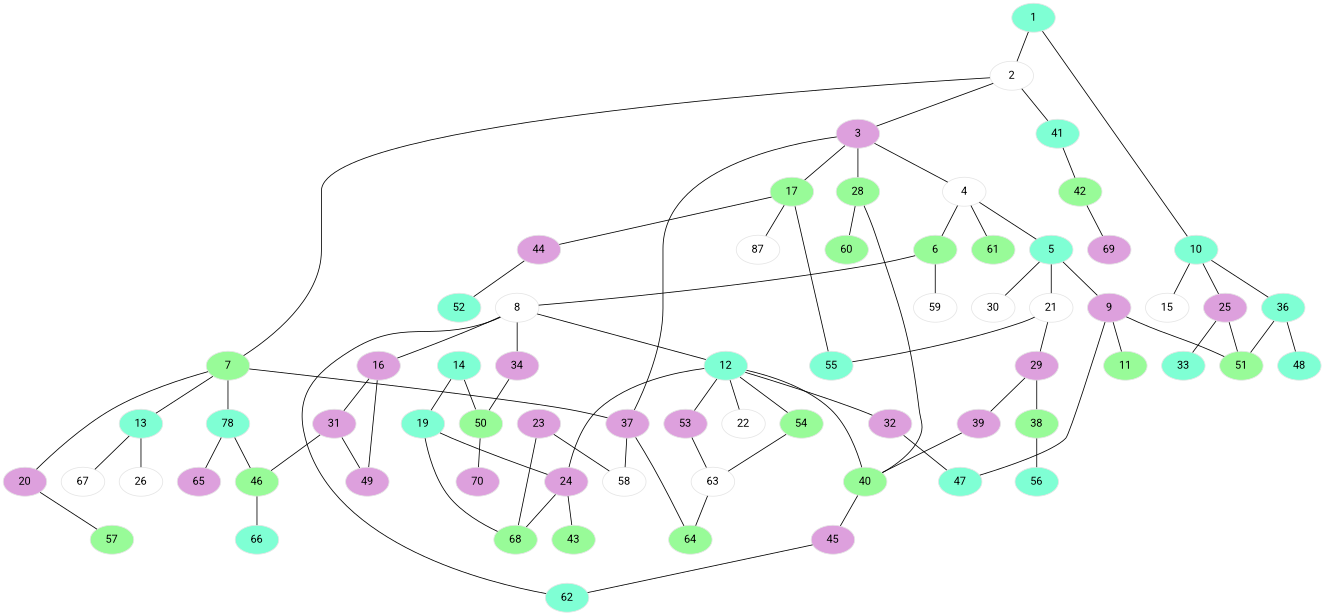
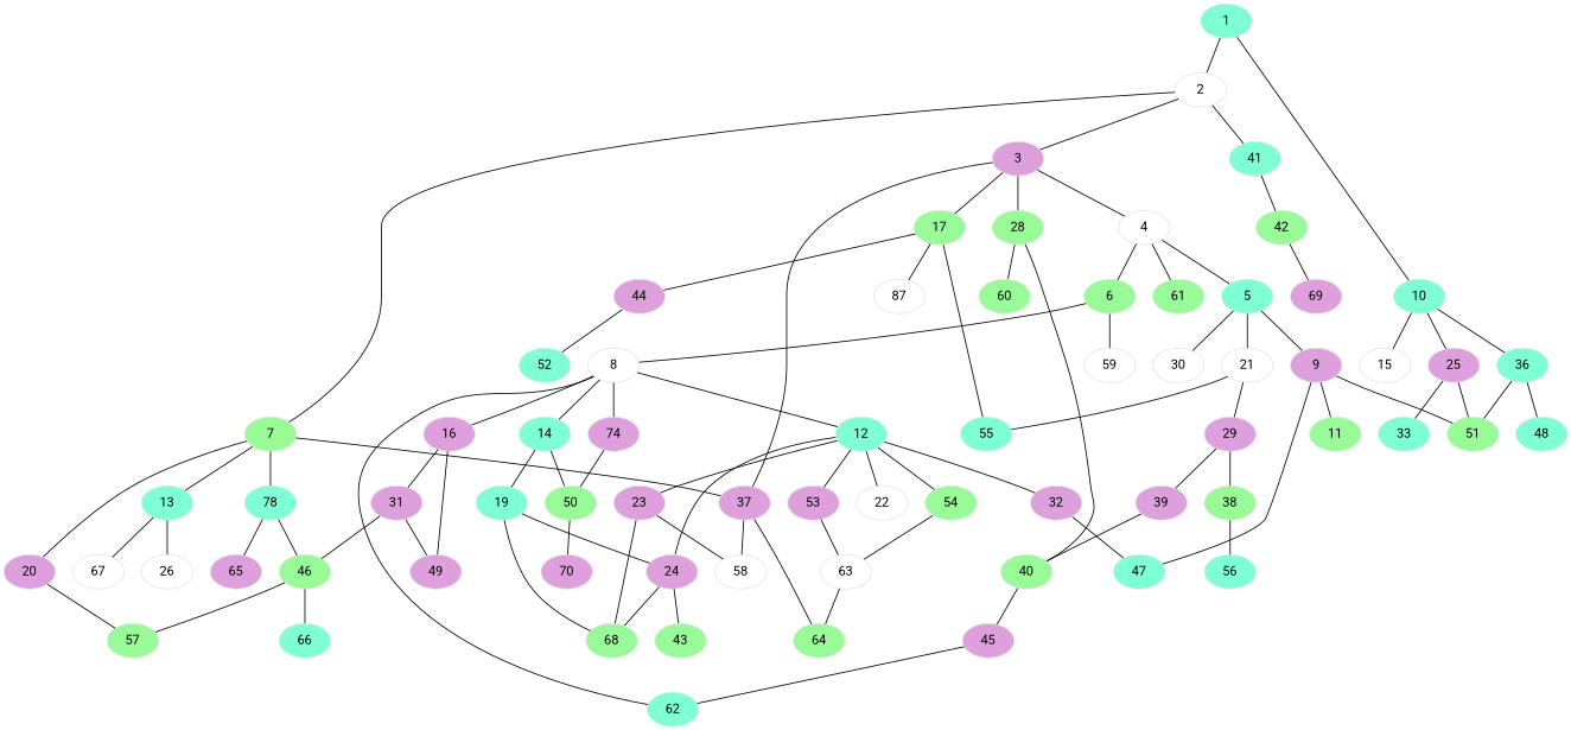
  graph {
    fontname=Roboto
    node [color=gray90 fillcolor=plum fontname=Roboto style=filled]
    edge [fontname=Roboto]
    1 [fillcolor=aquamarine]
    2 [fillcolor=white]
    10 [fillcolor=aquamarine]
    3
    7 [fillcolor=palegreen]
    41 [fillcolor=aquamarine]
    15 [fillcolor=white]
    25
    36 [fillcolor=aquamarine]
    4 [fillcolor=white]
    17 [fillcolor=palegreen]
    28 [fillcolor=palegreen]
    37
    13 [fillcolor=aquamarine]
    n15 [fillcolor=aquamarine label=78]
    20
    42 [fillcolor=palegreen]
    5 [fillcolor=aquamarine]
    6 [fillcolor=palegreen]
    61 [fillcolor=palegreen]
    n21 [fillcolor=white label=87]
    44
    55 [fillcolor=aquamarine]
    40 [fillcolor=palegreen]
    60 [fillcolor=palegreen]
    58 [fillcolor=white]
    64 [fillcolor=palegreen]
    9
    21 [fillcolor=white]
    30 [fillcolor=white]
    8 [fillcolor=white]
    59 [fillcolor=white]
    11 [fillcolor=palegreen]
    47 [fillcolor=aquamarine]
    51 [fillcolor=palegreen]
    29
    12 [fillcolor=aquamarine]
    14 [fillcolor=aquamarine]
    16
-   34
+   34 [label=74]
    62 [fillcolor=aquamarine]
    26 [fillcolor=white]
    67 [fillcolor=white]
    46 [fillcolor=palegreen]
    65
    57 [fillcolor=palegreen]
    22 [fillcolor=white]
    23
    24
    32
    53
    54 [fillcolor=palegreen]
    19 [fillcolor=aquamarine]
    50 [fillcolor=palegreen]
    31
    49
    33 [fillcolor=aquamarine]
    48 [fillcolor=aquamarine]
    68 [fillcolor=palegreen]
    43 [fillcolor=palegreen]
    63 [fillcolor=white]
    70
    52 [fillcolor=aquamarine]
    66 [fillcolor=aquamarine]
    38 [fillcolor=palegreen]
    39
    45
    56 [fillcolor=aquamarine]
    69
    1 -- 2
    1 -- 10
    2 -- 3
    2 -- 7
    2 -- 41
    10 -- 15
    10 -- 25
    10 -- 36
    3 -- 4
    3 -- 17
    3 -- 28
    3 -- 37
    7 -- 37
    7 -- 13
    7 -- n15
    7 -- 20
    41 -- 42
    25 -- 51
    25 -- 33
    36 -- 51
    36 -- 48
    4 -- 5
    4 -- 6
    4 -- 61
    17 -- n21
    17 -- 44
    17 -- 55
    28 -- 40
    28 -- 60
    37 -- 58
    37 -- 64
    13 -- 26
    13 -- 67
    n15 -- 46
    n15 -- 65
    20 -- 57
    42 -- 69
    5 -- 9
    5 -- 21
    5 -- 30
    6 -- 8
    6 -- 59
    44 -- 52
    40 -- 45
    9 -- 11
    9 -- 47
    9 -- 51
    21 -- 55
    21 -- 29
    8 -- 12
+   8 -- 14
    8 -- 16
    8 -- 34
    8 -- 62
    29 -- 38
    29 -- 39
    12 -- 22
-   12 -- 40
+   12 -- 23
    12 -- 24
    12 -- 32
    12 -- 53
    12 -- 54
    14 -- 19
    14 -- 50
    16 -- 31
    16 -- 49
    34 -- 50
+   46 -- 57
    46 -- 66
    23 -- 58
    23 -- 68
    24 -- 68
    24 -- 43
    32 -- 47
    53 -- 63
    54 -- 63
    19 -- 24
    19 -- 68
    50 -- 70
    31 -- 46
    31 -- 49
    63 -- 64
    38 -- 56
    39 -- 40
    45 -- 62
  }
